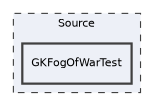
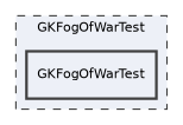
  digraph {
    compound=true
    n1 [color=grey25 fillcolor="#edf0f7" fontname=Helvetica fontsize=10 label=GKFogOfWarTest shape=box style="filled,bold,"]
    subgraph cluster_1 {
      bgcolor="#edf0f7"
      fontname=Helvetica
      fontsize=10
-     label=Source
+     label=GKFogOfWarTest
      pencolor=grey25
      style="filled,dashed,"
      n1
    }
  }
